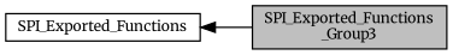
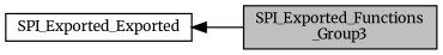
  digraph {
    rankdir=LR
    fontname=Merriweather
    node [color=black fontname=Merriweather fontsize=10 shape=box style=filled]
-   n1 [fillcolor=white height=0.2 label=SPI_Exported_Functions width=0.4]
+   n1 [fillcolor=white height=0.2 label=SPI_Exported_Exported width=0.4]
    n2 [fillcolor=grey75 fontcolor=black height=0.2 label="SPI_Exported_Functions\l_Group3" width=0.4]
    n1 -> n2 [dir=back fontname=Merriweather fontsize=10 labelfontname=Helvetica labelfontsize=10 shape=plaintext style=solid]
  }
